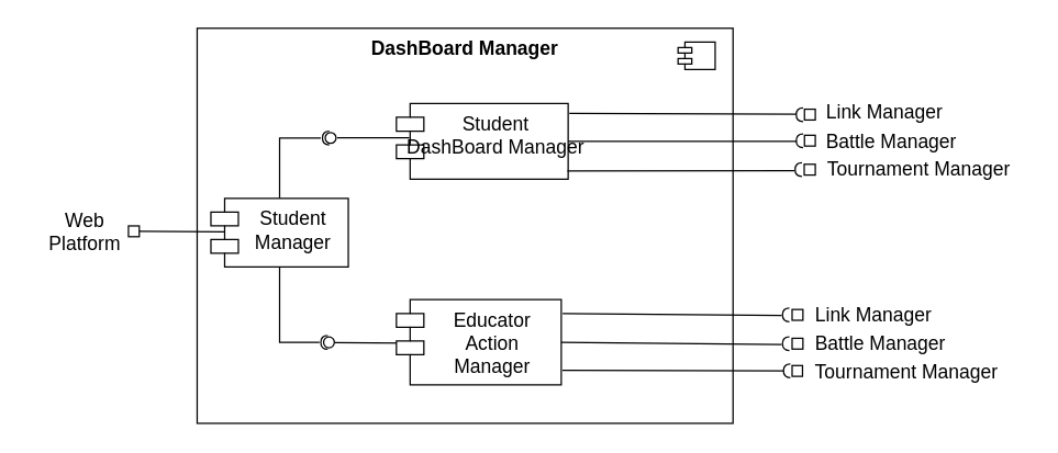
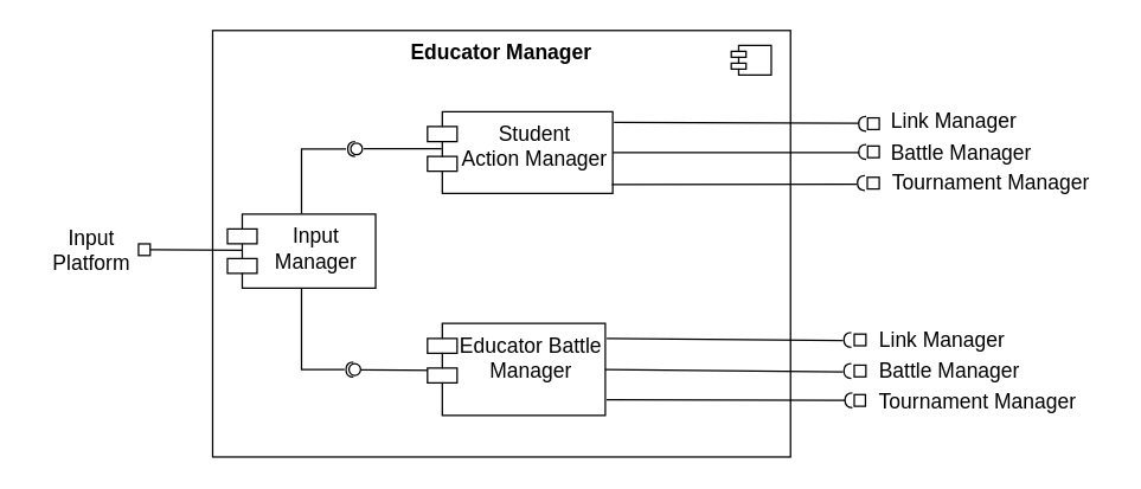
  <mxCell id="0" />
  <mxCell id="1" parent="0" />
- <mxCell id="2" value="DashBoard Manager" style="fontStyle=1;align=center;verticalAlign=top;childLayout=stackLayout;horizontal=1;horizontalStack=0;resizeParent=1;resizeParentMax=0;resizeLast=0;marginBottom=0;container=0;fontSize=14;" parent="1" vertex="1"><mxGeometry x="143" y="20" width="390" height="288" as="geometry" /></mxCell>
+ <mxCell id="2" value="Educator Manager" style="fontStyle=1;align=center;verticalAlign=top;childLayout=stackLayout;horizontal=1;horizontalStack=0;resizeParent=1;resizeParentMax=0;resizeLast=0;marginBottom=0;container=0;fontSize=14;" parent="1" vertex="1"><mxGeometry x="143" y="20" width="390" height="288" as="geometry" /></mxCell>
  <mxCell id="3" value="" style="shape=module;jettyWidth=10;jettyHeight=4;container=0;fontSize=14;" parent="1" vertex="1"><mxGeometry x="493" y="30" width="27" height="20" as="geometry"><mxPoint x="-36" y="9" as="offset" /></mxGeometry></mxCell>
  <mxCell id="4" style="edgeStyle=orthogonalEdgeStyle;rounded=0;orthogonalLoop=1;jettySize=auto;html=1;exitX=0.5;exitY=0;exitDx=0;exitDy=0;endArrow=none;endFill=0;fontSize=14;" parent="1" source="5" edge="1"><mxGeometry relative="1" as="geometry"><mxPoint x="233" y="100" as="targetPoint" /><Array as="points"><mxPoint x="203" y="100" /></Array></mxGeometry></mxCell>
- <mxCell id="5" value="Student Manager&lt;br style=&quot;font-size: 14px;&quot;&gt;" style="shape=module;align=center;spacingLeft=20;align=center;verticalAlign=top;whiteSpace=wrap;html=1;fontSize=14;" parent="1" vertex="1"><mxGeometry x="153" y="144.01" width="100" height="50" as="geometry" /></mxCell>
+ <mxCell id="5" value="Input Manager&lt;br style=&quot;font-size: 14px;&quot;&gt;" style="shape=module;align=center;spacingLeft=20;align=center;verticalAlign=top;whiteSpace=wrap;html=1;fontSize=14;" parent="1" vertex="1"><mxGeometry x="153" y="144.01" width="100" height="50" as="geometry" /></mxCell>
  <mxCell id="6" style="rounded=0;orthogonalLoop=1;jettySize=auto;html=1;exitX=1;exitY=0.5;exitDx=0;exitDy=0;endArrow=none;endFill=0;fontSize=14;entryX=0.931;entryY=0.543;entryDx=0;entryDy=0;entryPerimeter=0;" parent="1" source="7" target="20" edge="1"><mxGeometry relative="1" as="geometry"><mxPoint x="593" y="100" as="targetPoint" /></mxGeometry></mxCell>
- <mxCell id="7" value="Student DashBoard&amp;nbsp;Manager" style="shape=module;align=center;spacingLeft=20;align=center;verticalAlign=top;whiteSpace=wrap;html=1;fontSize=14;" parent="1" vertex="1"><mxGeometry x="288" y="74.94" width="125" height="55.06" as="geometry" /></mxCell>
+ <mxCell id="7" value="Student Action&amp;nbsp;Manager" style="shape=module;align=center;spacingLeft=20;align=center;verticalAlign=top;whiteSpace=wrap;html=1;fontSize=14;" parent="1" vertex="1"><mxGeometry x="288" y="74.94" width="125" height="55.06" as="geometry" /></mxCell>
  <mxCell id="8" value="" style="html=1;rounded=0;fontSize=14;" parent="1" vertex="1"><mxGeometry x="93" y="164.07" width="7.874" height="7.874" as="geometry" /></mxCell>
  <mxCell id="9" style="rounded=0;orthogonalLoop=1;jettySize=auto;html=1;exitX=0.087;exitY=0.509;exitDx=0;exitDy=0;entryX=1.055;entryY=0.473;entryDx=0;entryDy=0;entryPerimeter=0;endArrow=none;endFill=0;exitPerimeter=0;fontSize=14;" parent="1" source="10" edge="1"><mxGeometry relative="1" as="geometry"><mxPoint x="353.15" y="239.45" as="sourcePoint" /><mxPoint x="243.145" y="249.2" as="targetPoint" /></mxGeometry></mxCell>
- <mxCell id="10" value="Educator Action Manager" style="shape=module;align=center;spacingLeft=20;align=center;verticalAlign=top;whiteSpace=wrap;html=1;fontSize=14;" parent="1" vertex="1"><mxGeometry x="288" y="217.87" width="120" height="62.13" as="geometry" /></mxCell>
+ <mxCell id="10" value="Educator Battle Manager" style="shape=module;align=center;spacingLeft=20;align=center;verticalAlign=top;whiteSpace=wrap;html=1;fontSize=14;" parent="1" vertex="1"><mxGeometry x="288" y="217.87" width="120" height="62.13" as="geometry" /></mxCell>
  <mxCell id="11" style="edgeStyle=orthogonalEdgeStyle;rounded=0;orthogonalLoop=1;jettySize=auto;html=1;entryX=0.975;entryY=0.524;entryDx=0;entryDy=0;entryPerimeter=0;endArrow=none;endFill=0;exitX=0.078;exitY=0.495;exitDx=0;exitDy=0;exitPerimeter=0;fontSize=14;" parent="1" edge="1"><mxGeometry relative="1" as="geometry"><mxPoint x="297.48" y="99.86" as="sourcePoint" /><mxPoint x="244.865" y="99.8" as="targetPoint" /><Array as="points"><mxPoint x="271" y="100.16" /><mxPoint x="271" y="100.16" /></Array></mxGeometry></mxCell>
  <mxCell id="12" style="rounded=0;orthogonalLoop=1;jettySize=auto;html=1;exitX=0.101;exitY=0.488;exitDx=0;exitDy=0;exitPerimeter=0;entryX=1;entryY=0.5;entryDx=0;entryDy=0;endArrow=none;endFill=0;fontSize=14;" parent="1" source="5" edge="1" target="8"><mxGeometry relative="1" as="geometry"><mxPoint x="69.726" y="169.11" as="targetPoint" /></mxGeometry></mxCell>
  <mxCell id="13" value="" style="endArrow=none;html=1;rounded=0;entryX=0.5;entryY=1;entryDx=0;entryDy=0;exitX=0;exitY=0.5;exitDx=0;exitDy=0;fontSize=14;" parent="1" edge="1"><mxGeometry width="50" height="50" relative="1" as="geometry"><mxPoint x="232" y="248.937" as="sourcePoint" /><mxPoint x="203" y="194.01" as="targetPoint" /><Array as="points"><mxPoint x="203" y="249" /></Array></mxGeometry></mxCell>
  <mxCell id="14" value="" style="group;rotation=-90;movable=1;resizable=1;rotatable=1;deletable=1;editable=1;locked=0;connectable=1;fontSize=14;" parent="1" vertex="1" connectable="0"><mxGeometry x="234.995" y="244.005" width="9.87" height="10" as="geometry" /></mxCell>
  <mxCell id="15" value="" style="ellipse;html=1;fontSize=14;direction=east;movable=1;resizable=1;rotatable=1;deletable=1;editable=1;locked=0;connectable=1;rotation=-360;" parent="14" vertex="1"><mxGeometry y="1" width="7.874" height="7.874" as="geometry" /></mxCell>
  <mxCell id="16" value="" style="shape=requiredInterface;html=1;fontSize=14;align=center;fillColor=none;points=[];aspect=fixed;resizable=1;verticalAlign=bottom;labelPosition=center;verticalLabelPosition=top;flipH=1;rotation=-540;direction=west;movable=1;rotatable=1;deletable=1;editable=1;locked=0;connectable=1;" parent="14" vertex="1"><mxGeometry x="-2" width="5" height="10" as="geometry" /></mxCell>
  <mxCell id="17" value="" style="group;rotation=-90;movable=1;resizable=1;rotatable=1;deletable=1;editable=1;locked=0;connectable=1;fontSize=14;" parent="1" vertex="1" connectable="0"><mxGeometry x="236.195" y="95.005" width="9.87" height="10" as="geometry" /></mxCell>
  <mxCell id="18" value="" style="ellipse;html=1;fontSize=14;direction=east;movable=1;resizable=1;rotatable=1;deletable=1;editable=1;locked=0;connectable=1;rotation=-360;" parent="17" vertex="1"><mxGeometry y="1" width="7.874" height="7.874" as="geometry" /></mxCell>
  <mxCell id="19" value="" style="shape=requiredInterface;html=1;fontSize=14;align=center;fillColor=none;points=[];aspect=fixed;resizable=1;verticalAlign=bottom;labelPosition=center;verticalLabelPosition=top;flipH=1;rotation=-540;direction=west;movable=1;rotatable=1;deletable=1;editable=1;locked=0;connectable=1;" parent="17" vertex="1"><mxGeometry x="-2" width="5" height="10" as="geometry" /></mxCell>
  <mxCell id="20" value="" style="shape=requiredInterface;html=1;fontSize=14;align=center;fillColor=none;points=[];aspect=fixed;resizable=1;verticalAlign=bottom;labelPosition=center;verticalLabelPosition=top;flipH=1;rotation=-180;direction=west;movable=1;rotatable=1;deletable=1;editable=1;locked=0;connectable=1;container=0;" parent="1" vertex="1"><mxGeometry x="579" y="97" width="5" height="10" as="geometry" /></mxCell>
  <mxCell id="21" value="" style="html=1;rounded=0;fontSize=14;" parent="1" vertex="1"><mxGeometry x="585" y="98" width="7.874" height="7.874" as="geometry" /></mxCell>
  <mxCell id="22" value="" style="html=1;rounded=0;fontSize=14;" parent="1" vertex="1"><mxGeometry x="576" y="246" width="7.874" height="7.874" as="geometry" /></mxCell>
  <mxCell id="23" value="" style="group;fontSize=14;" parent="1" vertex="1" connectable="0"><mxGeometry x="420" y="266.74" width="239.63" height="10" as="geometry" /></mxCell>
  <mxCell id="24" value="" style="shape=requiredInterface;html=1;fontSize=14;align=center;fillColor=none;points=[];aspect=fixed;resizable=0;verticalAlign=bottom;labelPosition=center;verticalLabelPosition=top;flipH=1;rotation=0;" parent="23" vertex="1"><mxGeometry x="149.708" y="-2" width="5" height="10" as="geometry" /></mxCell>
- <mxCell id="25" value="&lt;font style=&quot;font-size: 14px;&quot;&gt;Web&lt;br style=&quot;font-size: 14px;&quot;&gt;Platform&lt;br style=&quot;font-size: 14px;&quot;&gt;&lt;/font&gt;" style="text;html=1;align=center;verticalAlign=middle;resizable=0;points=[];autosize=1;strokeColor=none;fillColor=none;fontSize=14;" parent="1" vertex="1"><mxGeometry x="20.87" y="143.01" width="80" height="50" as="geometry" /></mxCell>
+ <mxCell id="25" value="&lt;font style=&quot;font-size: 14px;&quot;&gt;Input&lt;br style=&quot;font-size: 14px;&quot;&gt;Platform&lt;br style=&quot;font-size: 14px;&quot;&gt;&lt;/font&gt;" style="text;html=1;align=center;verticalAlign=middle;resizable=0;points=[];autosize=1;strokeColor=none;fillColor=none;fontSize=14;" parent="1" vertex="1"><mxGeometry x="20.87" y="143.01" width="80" height="50" as="geometry" /></mxCell>
  <mxCell id="26" value="&lt;font style=&quot;font-size: 14px;&quot;&gt;Battle Manager&lt;/font&gt;" style="text;html=1;align=center;verticalAlign=middle;resizable=0;points=[];autosize=1;strokeColor=none;fillColor=none;fontSize=14;" parent="1" vertex="1"><mxGeometry x="587.87" y="88" width="120" height="30" as="geometry" /></mxCell>
  <mxCell id="27" value="&lt;font style=&quot;font-size: 14px;&quot;&gt;Battle Manager&lt;/font&gt;" style="text;html=1;align=center;verticalAlign=middle;resizable=0;points=[];autosize=1;strokeColor=none;fillColor=none;fontSize=14;" parent="1" vertex="1"><mxGeometry x="579.63" y="234.87" width="120" height="30" as="geometry" /></mxCell>
  <mxCell id="28" value="&lt;font style=&quot;font-size: 14px;&quot;&gt;Tournament Manager&lt;/font&gt;" style="text;html=1;align=center;verticalAlign=middle;resizable=0;points=[];autosize=1;strokeColor=none;fillColor=none;fontSize=14;" parent="1" vertex="1"><mxGeometry x="578.63" y="256" width="160" height="30" as="geometry" /></mxCell>
  <mxCell id="29" value="" style="group;fontSize=14;" parent="1" vertex="1" connectable="0"><mxGeometry x="413" y="110" width="255.63" height="10" as="geometry" /></mxCell>
  <mxCell id="30" value="" style="html=1;rounded=0;fontSize=14;" parent="29" vertex="1"><mxGeometry x="171.807" y="9.13" width="8.063" height="7.874" as="geometry" /></mxCell>
  <mxCell id="31" value="" style="shape=requiredInterface;html=1;fontSize=14;align=center;fillColor=none;points=[];aspect=fixed;resizable=0;verticalAlign=bottom;labelPosition=center;verticalLabelPosition=top;flipH=1;rotation=0;" parent="29" vertex="1"><mxGeometry x="165.183" y="8" width="5" height="10" as="geometry" /></mxCell>
  <mxCell id="32" value="&lt;font style=&quot;font-size: 14px;&quot;&gt;Tournament Manager&lt;/font&gt;" style="text;html=1;align=center;verticalAlign=middle;resizable=0;points=[];autosize=1;strokeColor=none;fillColor=none;fontSize=14;" parent="1" vertex="1"><mxGeometry x="588" y="108" width="160" height="30" as="geometry" /></mxCell>
  <mxCell id="33" style="rounded=0;orthogonalLoop=1;jettySize=auto;html=1;exitX=1;exitY=0.5;exitDx=0;exitDy=0;endArrow=none;endFill=0;fontSize=14;entryX=1.118;entryY=0.551;entryDx=0;entryDy=0;entryPerimeter=0;" parent="1" edge="1" target="34"><mxGeometry relative="1" as="geometry"><mxPoint x="648.74" y="228.78" as="targetPoint" /><mxPoint x="409" y="228" as="sourcePoint" /></mxGeometry></mxCell>
  <mxCell id="34" value="" style="shape=requiredInterface;html=1;fontSize=14;align=center;fillColor=none;points=[];aspect=fixed;resizable=1;verticalAlign=bottom;labelPosition=center;verticalLabelPosition=top;flipH=1;rotation=-180;direction=west;movable=1;rotatable=1;deletable=1;editable=1;locked=0;connectable=1;container=0;" parent="1" vertex="1"><mxGeometry x="569" y="223.94" width="5" height="10" as="geometry" /></mxCell>
  <mxCell id="35" value="" style="html=1;rounded=0;fontSize=14;" parent="1" vertex="1"><mxGeometry x="576" y="225" width="7.874" height="7.874" as="geometry" /></mxCell>
  <mxCell id="36" value="" style="shape=requiredInterface;html=1;fontSize=14;align=center;fillColor=none;points=[];aspect=fixed;resizable=1;verticalAlign=bottom;labelPosition=center;verticalLabelPosition=top;flipH=1;rotation=-180;direction=west;movable=1;rotatable=1;deletable=1;editable=1;locked=0;connectable=1;container=0;" parent="1" vertex="1"><mxGeometry x="579" y="78" width="5" height="10" as="geometry" /></mxCell>
  <mxCell id="37" value="" style="html=1;rounded=0;fontSize=14;" parent="1" vertex="1"><mxGeometry x="585" y="79" width="7.874" height="7.874" as="geometry" /></mxCell>
  <mxCell id="38" value="&lt;font style=&quot;font-size: 14px;&quot;&gt;Link Manager&lt;/font&gt;" style="text;html=1;align=center;verticalAlign=middle;resizable=0;points=[];autosize=1;strokeColor=none;fillColor=none;fontSize=14;" parent="1" vertex="1"><mxGeometry x="587.78" y="65.94" width="110" height="30" as="geometry" /></mxCell>
  <mxCell id="39" value="&lt;font style=&quot;font-size: 14px;&quot;&gt;Link Manager&lt;/font&gt;" style="text;html=1;align=center;verticalAlign=middle;resizable=0;points=[];autosize=1;strokeColor=none;fillColor=none;fontSize=14;" parent="1" vertex="1"><mxGeometry x="579.63" y="214" width="110" height="30" as="geometry" /></mxCell>
  <mxCell id="40" style="rounded=0;orthogonalLoop=1;jettySize=auto;html=1;exitX=1.007;exitY=0.827;exitDx=0;exitDy=0;endArrow=none;endFill=0;fontSize=14;exitPerimeter=0;" parent="1" target="24" edge="1" source="10"><mxGeometry relative="1" as="geometry"><mxPoint x="399.04" y="269.252" as="sourcePoint" /><mxPoint x="644.343" y="269.74" as="targetPoint" /></mxGeometry></mxCell>
  <mxCell id="41" value="" style="html=1;rounded=0;fontSize=14;" parent="1" vertex="1"><mxGeometry x="576.002" y="265.87" width="7.558" height="7.874" as="geometry" /></mxCell>
  <mxCell id="42" value="" style="shape=requiredInterface;html=1;fontSize=14;align=center;fillColor=none;points=[];aspect=fixed;resizable=1;verticalAlign=bottom;labelPosition=center;verticalLabelPosition=top;flipH=1;rotation=-180;direction=west;movable=1;rotatable=1;deletable=1;editable=1;locked=0;connectable=1;container=0;" parent="1" vertex="1"><mxGeometry x="569" y="244.94" width="5" height="10" as="geometry" /></mxCell>
  <mxCell id="43" style="rounded=0;orthogonalLoop=1;jettySize=auto;html=1;exitX=1;exitY=0.5;exitDx=0;exitDy=0;entryX=1.128;entryY=0.558;entryDx=0;entryDy=0;entryPerimeter=0;endArrow=none;endFill=0;fontSize=14;" edge="1" parent="1" source="10" target="42"><mxGeometry relative="1" as="geometry" /></mxCell>
  <mxCell id="44" style="rounded=0;orthogonalLoop=1;jettySize=auto;html=1;exitX=1.007;exitY=0.129;exitDx=0;exitDy=0;entryX=0.969;entryY=0.464;entryDx=0;entryDy=0;entryPerimeter=0;endArrow=none;endFill=0;exitPerimeter=0;fontSize=14;" edge="1" parent="1" source="7" target="36"><mxGeometry relative="1" as="geometry" /></mxCell>
  <mxCell id="45" style="rounded=0;orthogonalLoop=1;jettySize=auto;html=1;exitX=0.996;exitY=0.891;exitDx=0;exitDy=0;entryX=1.068;entryY=0.58;entryDx=0;entryDy=0;entryPerimeter=0;endArrow=none;endFill=0;exitPerimeter=0;" edge="1" parent="1" source="7" target="31"><mxGeometry relative="1" as="geometry" /></mxCell>
